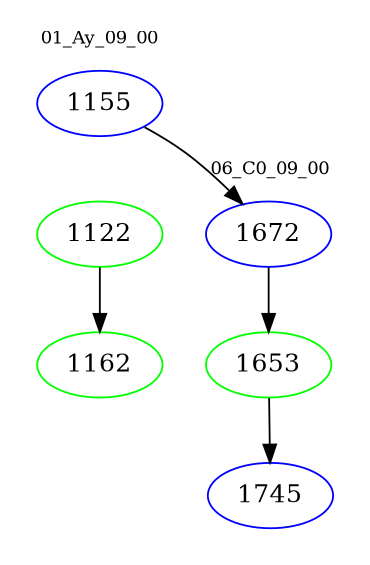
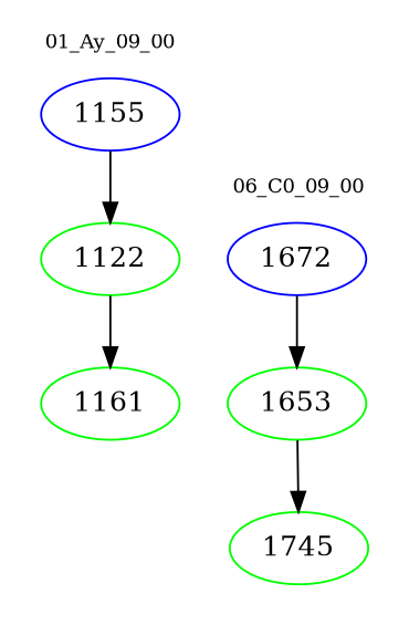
  digraph {
    node [color=green]
    edge [color=black]
    n1 [color=blue label=1155]
    n2 [label=1122]
-   n3 [label=1162]
+   n3 [label=1161]
    n4 [color=blue label=1672]
    n5 [label=1653]
-   n6 [color=blue label=1745]
+   n6 [label=1745]
    subgraph cluster_1 {
      color=white
      fontsize=10
      label="01_Ay_09_00"
      n1
      n2
      n3
    }
    subgraph cluster_2 {
      color=white
      fontsize=10
      label="06_C0_09_00"
      n4
      n5
      n6
    }
-   n1 -> n4
+   n1 -> n2
    n2 -> n3
    n4 -> n5
    n5 -> n6
  }
